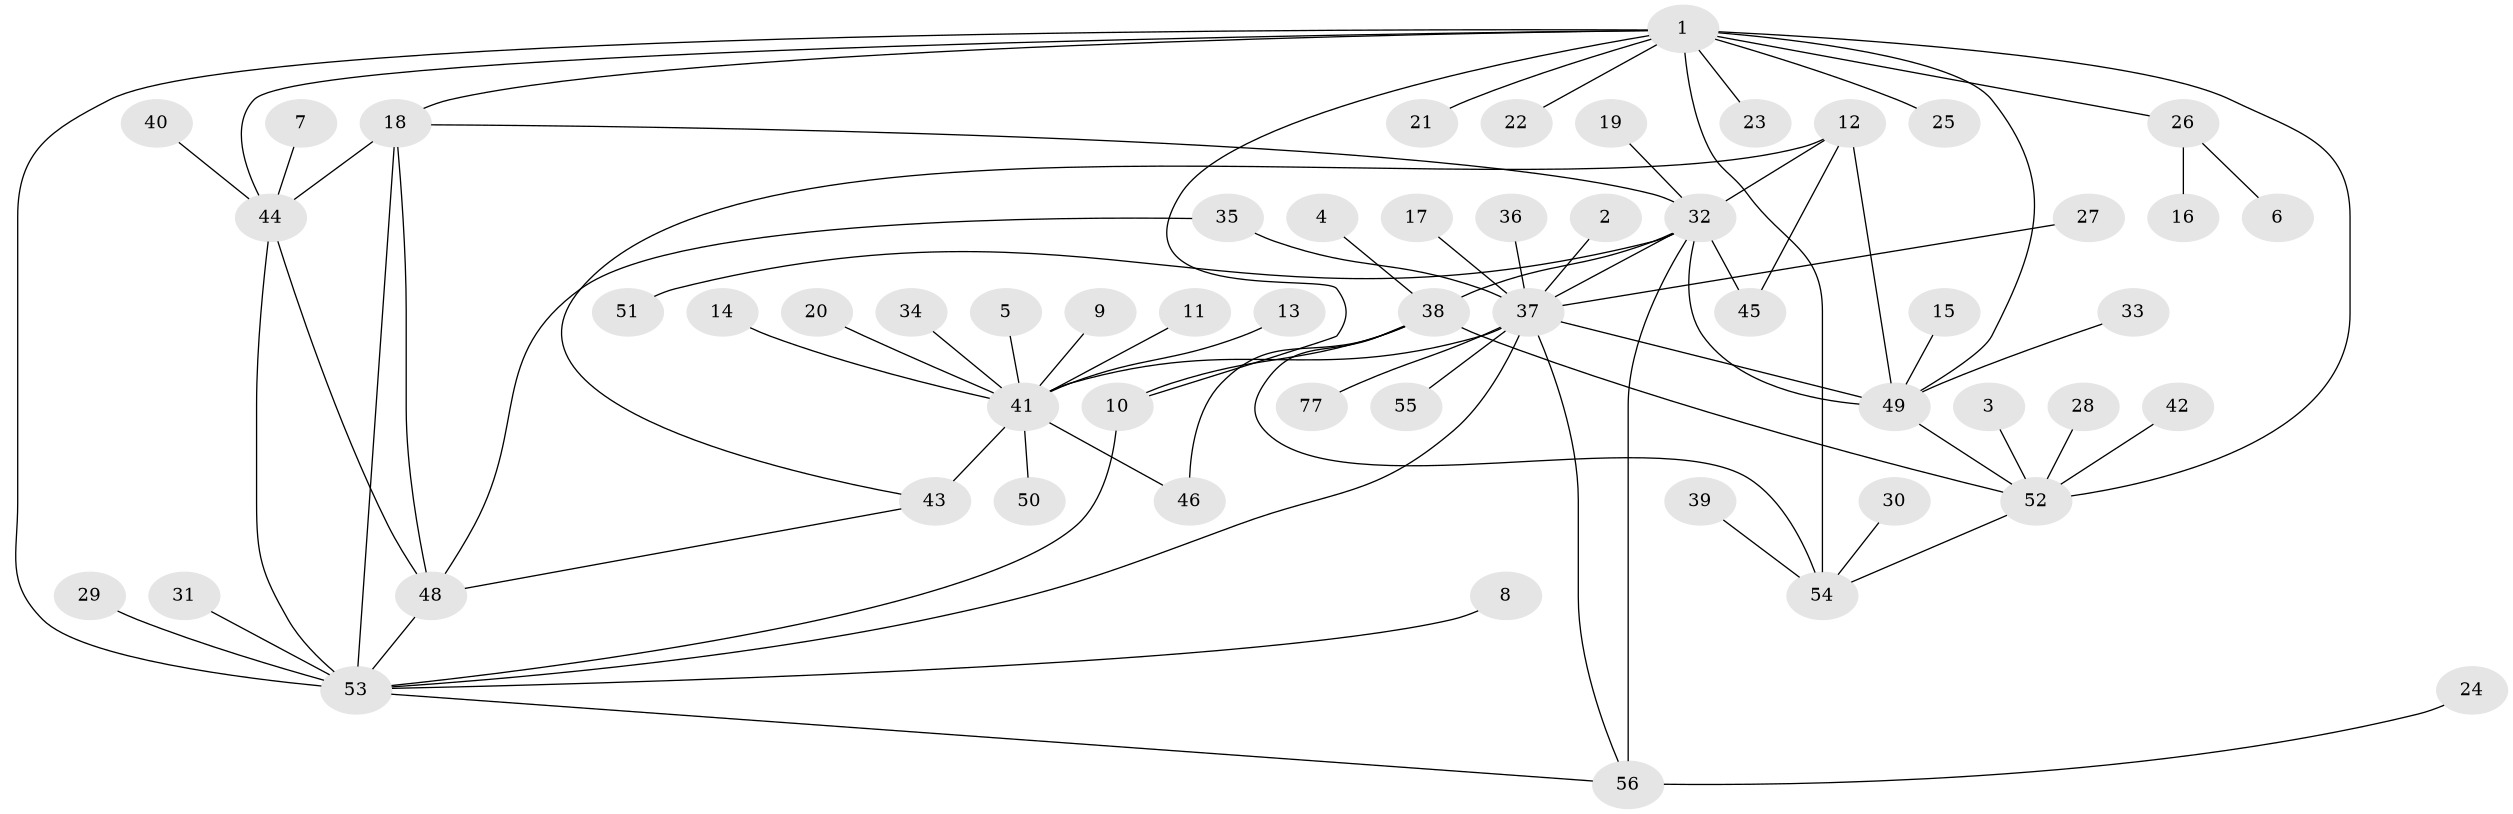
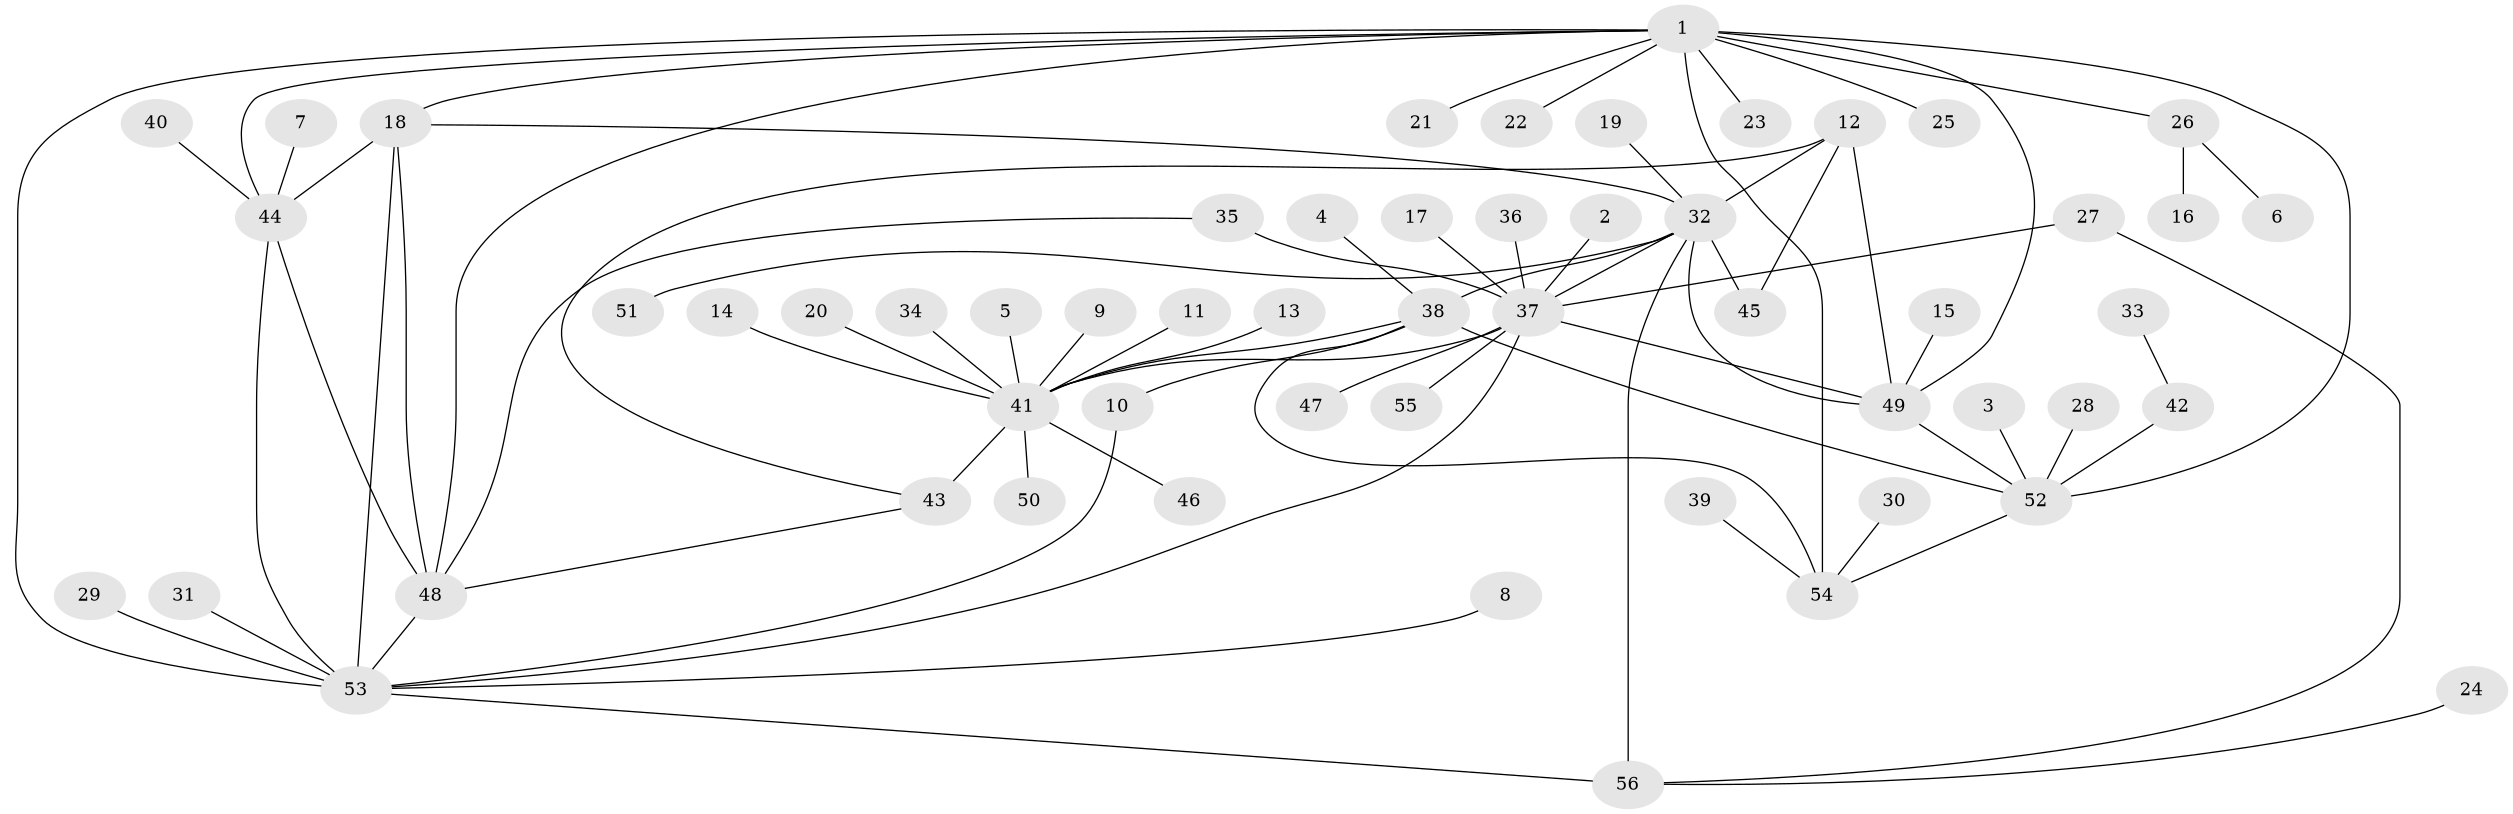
  graph {
    node [color=gray90 style=filled]
    edge [weight=1.0]
    1
    18
    21
    22
    23
    25
    26
    44
    48
    49
    52
    53
    54
    32
    6
    16
    56
    2
    37
    41
-   47 [label=77]
+   47
    55
    3
    4
    38
    10
    5
    43
    46
    50
    7
    8
    9
    11
    12
    45
    51
    13
    14
    15
    17
    19
    20
    24
    27
    28
    29
    30
    31
    33
    34
    35
    36
    39
    40
    42
    1 -- 18
    1 -- 21
    1 -- 22
    1 -- 23
    1 -- 25
    1 -- 26
    1 -- 44
-   1 -- 10
+   1 -- 48
    1 -- 49 [weight=2.0]
    1 -- 52 [weight=2.0]
    1 -- 53
    1 -- 54 [weight=2.0]
    18 -- 44
    18 -- 48
    18 -- 53
    18 -- 32
    26 -- 6
    26 -- 16
    44 -- 48
    44 -- 53
    48 -- 53
    49 -- 52
    52 -- 54
    53 -- 56
    32 -- 49
    32 -- 56
    32 -- 37 [weight=2.0]
    32 -- 38
    32 -- 45 [weight=3.0]
    32 -- 51
    2 -- 37
    37 -- 49 [weight=2.0]
    37 -- 53
-   37 -- 56
+   27 -- 56
    37 -- 41
    37 -- 47
    37 -- 55
    41 -- 43 [weight=3.0]
    41 -- 46
    41 -- 50
    3 -- 52
    4 -- 38
    38 -- 52
    38 -- 54
-   38 -- 46 [weight=3.0]
+   38 -- 41 [weight=3.0]
    38 -- 10
    10 -- 53
    5 -- 41
    43 -- 48
    7 -- 44
    8 -- 53
    9 -- 41
    11 -- 41
    12 -- 49
    12 -- 32 [weight=3.0]
    12 -- 43
    12 -- 45
    13 -- 41
    14 -- 41
    15 -- 49
    17 -- 37
    19 -- 32
    20 -- 41
    24 -- 56
    27 -- 37
    28 -- 52
    29 -- 53
    30 -- 54
    31 -- 53
-   33 -- 49
+   33 -- 42
    34 -- 41
    35 -- 48
    35 -- 37 [weight=4.0]
    36 -- 37
    39 -- 54
    40 -- 44
    42 -- 52
  }
